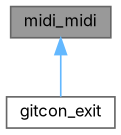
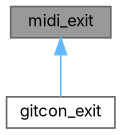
  digraph {
    rankdir=TB
    fontname=Inter
    node [fontname=Inter fontsize=10 shape=box style=filled]
-   n1 [color=gray40 fillcolor=grey60 fontcolor=black height=0.2 label=midi_midi width=0.4]
+   n1 [color=gray40 fillcolor=grey60 fontcolor=black height=0.2 label=midi_exit width=0.4]
    n2 [color=grey40 fillcolor=white height=0.2 label=gitcon_exit width=0.4]
    n1 -> n2 [color=steelblue1 dir=back fontname=Inter fontsize=10 labelfontname=Helvetica labelfontsize=10 style=solid]
  }
